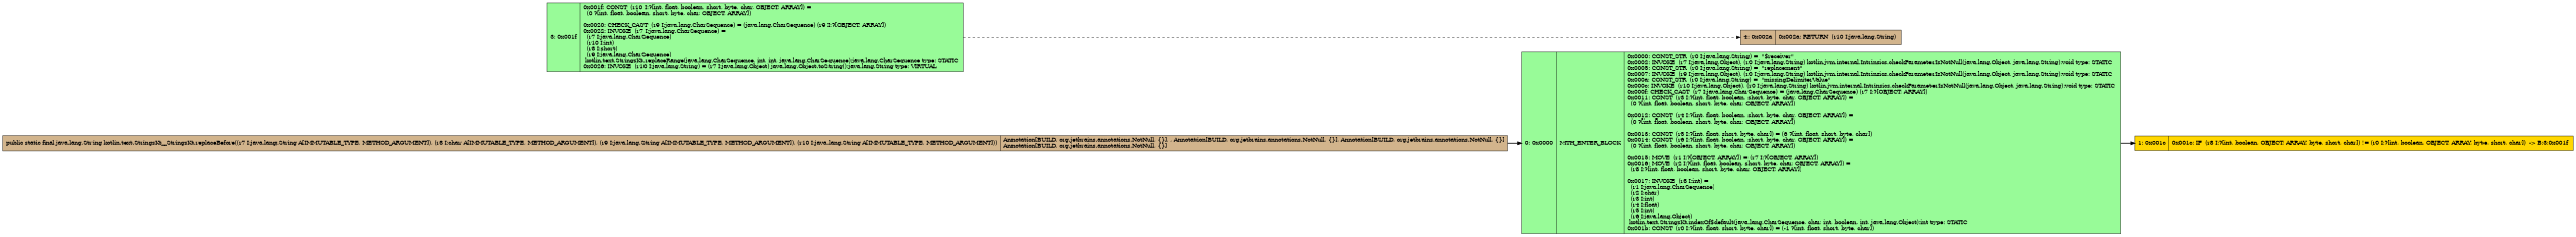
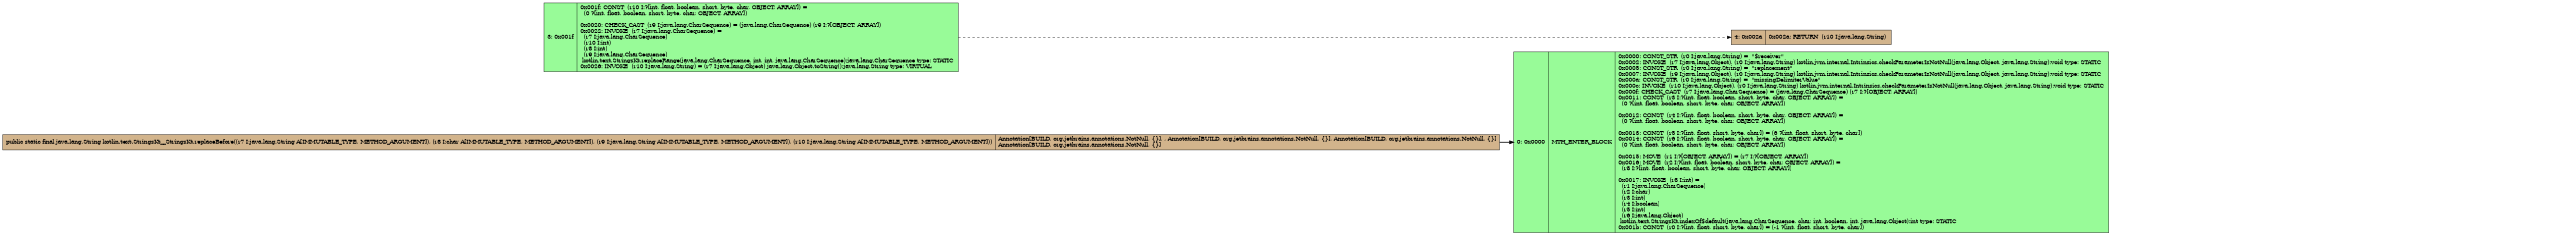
  digraph {
    rankdir=LR
    node [fillcolor=palegreen shape=record style=filled]
    edge [style=bold]
-   n1 [label="{0\:\ 0x0000|MTH_ENTER_BLOCK\l|0x0000: CONST_STR  (r0 I:java.lang.String) =  \"$receiver\" \l0x0002: INVOKE  (r7 I:java.lang.Object), (r0 I:java.lang.String) kotlin.jvm.internal.Intrinsics.checkParameterIsNotNull(java.lang.Object, java.lang.String):void type: STATIC \l0x0005: CONST_STR  (r0 I:java.lang.String) =  \"replacement\" \l0x0007: INVOKE  (r9 I:java.lang.Object), (r0 I:java.lang.String) kotlin.jvm.internal.Intrinsics.checkParameterIsNotNull(java.lang.Object, java.lang.String):void type: STATIC \l0x000a: CONST_STR  (r0 I:java.lang.String) =  \"missingDelimiterValue\" \l0x000c: INVOKE  (r10 I:java.lang.Object), (r0 I:java.lang.String) kotlin.jvm.internal.Intrinsics.checkParameterIsNotNull(java.lang.Object, java.lang.String):void type: STATIC \l0x000f: CHECK_CAST  (r7 I:java.lang.CharSequence) = (java.lang.CharSequence) (r7 I:?[OBJECT, ARRAY]) \l0x0011: CONST  (r3 I:?[int, float, boolean, short, byte, char, OBJECT, ARRAY]) = \l  (0 ?[int, float, boolean, short, byte, char, OBJECT, ARRAY])\l \l0x0012: CONST  (r4 I:?[int, float, boolean, short, byte, char, OBJECT, ARRAY]) = \l  (0 ?[int, float, boolean, short, byte, char, OBJECT, ARRAY])\l \l0x0013: CONST  (r5 I:?[int, float, short, byte, char]) = (6 ?[int, float, short, byte, char]) \l0x0014: CONST  (r6 I:?[int, float, boolean, short, byte, char, OBJECT, ARRAY]) = \l  (0 ?[int, float, boolean, short, byte, char, OBJECT, ARRAY])\l \l0x0015: MOVE  (r1 I:?[OBJECT, ARRAY]) = (r7 I:?[OBJECT, ARRAY]) \l0x0016: MOVE  (r2 I:?[int, float, boolean, short, byte, char, OBJECT, ARRAY]) = \l  (r8 I:?[int, float, boolean, short, byte, char, OBJECT, ARRAY])\l \l0x0017: INVOKE  (r8 I:int) = \l  (r1 I:java.lang.CharSequence)\l  (r2 I:char)\l  (r3 I:int)\l  (r4 I:float)\l  (r5 I:int)\l  (r6 I:java.lang.Object)\l kotlin.text.StringsKt.indexOf$default(java.lang.CharSequence, char, int, boolean, int, java.lang.Object):int type: STATIC \l0x001b: CONST  (r0 I:?[int, float, short, byte, char]) = (\-1 ?[int, float, short, byte, char]) \l}"]
-   n2 [fillcolor=gold label="{1\:\ 0x001c|0x001c: IF  (r8 I:?[int, boolean, OBJECT, ARRAY, byte, short, char]) != (r0 I:?[int, boolean, OBJECT, ARRAY, byte, short, char])  \-\> B:3:0x001f \l}"]
-   n3 [label="{3\:\ 0x001f|0x001f: CONST  (r10 I:?[int, float, boolean, short, byte, char, OBJECT, ARRAY]) = \l  (0 ?[int, float, boolean, short, byte, char, OBJECT, ARRAY])\l \l0x0020: CHECK_CAST  (r9 I:java.lang.CharSequence) = (java.lang.CharSequence) (r9 I:?[OBJECT, ARRAY]) \l0x0022: INVOKE  (r7 I:java.lang.CharSequence) = \l  (r7 I:java.lang.CharSequence)\l  (r10 I:int)\l  (r8 I:short)\l  (r9 I:java.lang.CharSequence)\l kotlin.text.StringsKt.replaceRange(java.lang.CharSequence, int, int, java.lang.CharSequence):java.lang.CharSequence type: STATIC \l0x0026: INVOKE  (r10 I:java.lang.String) = (r7 I:java.lang.Object) java.lang.Object.toString():java.lang.String type: VIRTUAL \l}"]
+   n1 [label="{0\:\ 0x0000|MTH_ENTER_BLOCK\l|0x0000: CONST_STR  (r0 I:java.lang.String) =  \"$receiver\" \l0x0002: INVOKE  (r7 I:java.lang.Object), (r0 I:java.lang.String) kotlin.jvm.internal.Intrinsics.checkParameterIsNotNull(java.lang.Object, java.lang.String):void type: STATIC \l0x0005: CONST_STR  (r0 I:java.lang.String) =  \"replacement\" \l0x0007: INVOKE  (r9 I:java.lang.Object), (r0 I:java.lang.String) kotlin.jvm.internal.Intrinsics.checkParameterIsNotNull(java.lang.Object, java.lang.String):void type: STATIC \l0x000a: CONST_STR  (r0 I:java.lang.String) =  \"missingDelimiterValue\" \l0x000c: INVOKE  (r10 I:java.lang.Object), (r0 I:java.lang.String) kotlin.jvm.internal.Intrinsics.checkParameterIsNotNull(java.lang.Object, java.lang.String):void type: STATIC \l0x000f: CHECK_CAST  (r7 I:java.lang.CharSequence) = (java.lang.CharSequence) (r7 I:?[OBJECT, ARRAY]) \l0x0011: CONST  (r3 I:?[int, float, boolean, short, byte, char, OBJECT, ARRAY]) = \l  (0 ?[int, float, boolean, short, byte, char, OBJECT, ARRAY])\l \l0x0012: CONST  (r4 I:?[int, float, boolean, short, byte, char, OBJECT, ARRAY]) = \l  (0 ?[int, float, boolean, short, byte, char, OBJECT, ARRAY])\l \l0x0013: CONST  (r5 I:?[int, float, short, byte, char]) = (6 ?[int, float, short, byte, char]) \l0x0014: CONST  (r6 I:?[int, float, boolean, short, byte, char, OBJECT, ARRAY]) = \l  (0 ?[int, float, boolean, short, byte, char, OBJECT, ARRAY])\l \l0x0015: MOVE  (r1 I:?[OBJECT, ARRAY]) = (r7 I:?[OBJECT, ARRAY]) \l0x0016: MOVE  (r2 I:?[int, float, boolean, short, byte, char, OBJECT, ARRAY]) = \l  (r8 I:?[int, float, boolean, short, byte, char, OBJECT, ARRAY])\l \l0x0017: INVOKE  (r8 I:int) = \l  (r1 I:java.lang.CharSequence)\l  (r2 I:char)\l  (r3 I:int)\l  (r4 I:boolean)\l  (r5 I:int)\l  (r6 I:java.lang.Object)\l kotlin.text.StringsKt.indexOf$default(java.lang.CharSequence, char, int, boolean, int, java.lang.Object):int type: STATIC \l0x001b: CONST  (r0 I:?[int, float, short, byte, char]) = (\-1 ?[int, float, short, byte, char]) \l}"]
+   n3 [label="{3\:\ 0x001f|0x001f: CONST  (r10 I:?[int, float, boolean, short, byte, char, OBJECT, ARRAY]) = \l  (0 ?[int, float, boolean, short, byte, char, OBJECT, ARRAY])\l \l0x0020: CHECK_CAST  (r9 I:java.lang.CharSequence) = (java.lang.CharSequence) (r9 I:?[OBJECT, ARRAY]) \l0x0022: INVOKE  (r7 I:java.lang.CharSequence) = \l  (r7 I:java.lang.CharSequence)\l  (r10 I:int)\l  (r8 I:int)\l  (r9 I:java.lang.CharSequence)\l kotlin.text.StringsKt.replaceRange(java.lang.CharSequence, int, int, java.lang.CharSequence):java.lang.CharSequence type: STATIC \l0x0026: INVOKE  (r10 I:java.lang.String) = (r7 I:java.lang.Object) java.lang.Object.toString():java.lang.String type: VIRTUAL \l}"]
    n4 [fillcolor=tan label="{4\:\ 0x002a|0x002a: RETURN  (r10 I:java.lang.String) \l}"]
    n5 [fillcolor=tan label="{public static final java.lang.String kotlin.text.StringsKt__StringsKt.replaceBefore((r7 I:java.lang.String A[IMMUTABLE_TYPE, METHOD_ARGUMENT]), (r8 I:char A[IMMUTABLE_TYPE, METHOD_ARGUMENT]), (r9 I:java.lang.String A[IMMUTABLE_TYPE, METHOD_ARGUMENT]), (r10 I:java.lang.String A[IMMUTABLE_TYPE, METHOD_ARGUMENT]))  | Annotation[BUILD, org.jetbrains.annotations.NotNull, \{\}], , Annotation[BUILD, org.jetbrains.annotations.NotNull, \{\}], Annotation[BUILD, org.jetbrains.annotations.NotNull, \{\}]\lAnnotation[BUILD, org.jetbrains.annotations.NotNull, \{\}]\l}"]
-   n1 -> n2
    n3 -> n4 [style=dashed]
    n5 -> n1
  }
